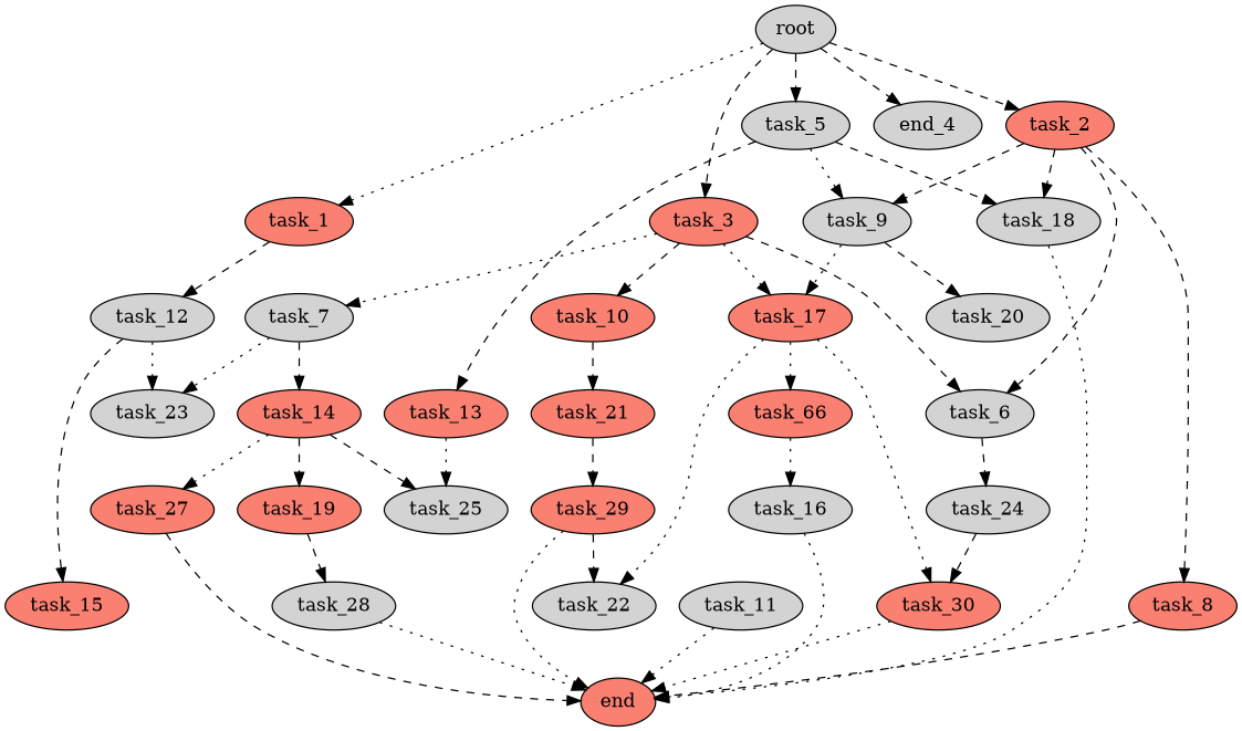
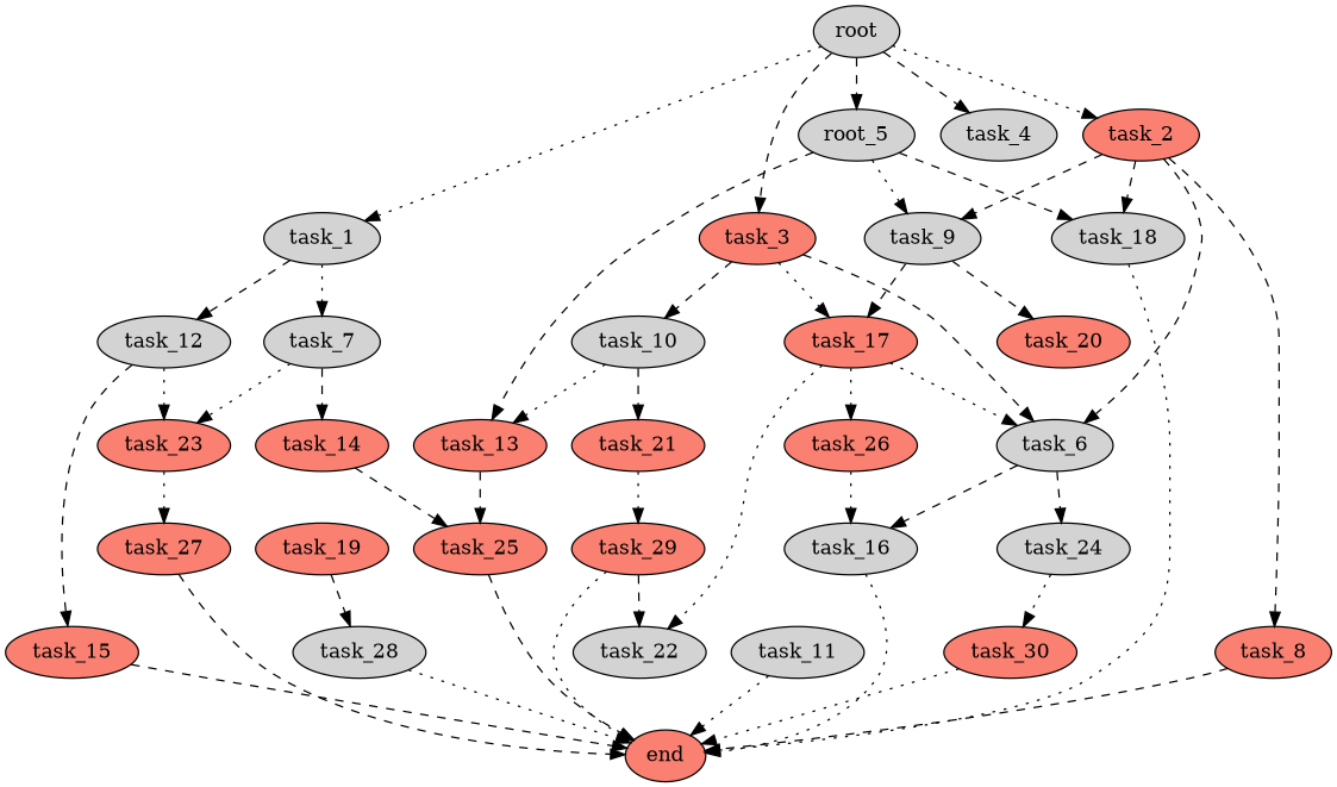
  digraph {
    node [fillcolor=salmon style=filled]
    edge [style=dashed]
    root [fillcolor=lightgrey]
-   task_1
+   task_1 [fillcolor=lightgrey]
    task_2
    task_3
-   task_4 [fillcolor=lightgrey label=end_4]
-   task_5 [fillcolor=lightgrey]
+   task_4 [fillcolor=lightgrey]
+   task_5 [fillcolor=lightgrey label=root_5]
    task_12 [fillcolor=lightgrey]
    task_6 [fillcolor=lightgrey]
    task_8
    task_9 [fillcolor=lightgrey]
    task_18 [fillcolor=lightgrey]
    task_7 [fillcolor=lightgrey]
-   task_10
+   task_10 [fillcolor=lightgrey]
    task_17
    task_13
-   task_23 [fillcolor=lightgrey]
+   task_23
    task_15
    task_16 [fillcolor=lightgrey]
    task_24 [fillcolor=lightgrey]
    end
-   task_20 [fillcolor=lightgrey]
+   task_20
    task_11 [fillcolor=lightgrey]
    task_14
    task_21
-   task_25 [fillcolor=lightgrey]
+   task_25
    task_19
    task_22 [fillcolor=lightgrey]
-   task_26 [label=task_66]
+   task_26
    task_30
    task_27
    task_29
    task_28 [fillcolor=lightgrey]
    root -> task_1 [style=dotted]
-   root -> task_2
+   root -> task_2 [style=dotted]
    root -> task_3
    root -> task_4
    root -> task_5
    task_1 -> task_12
    task_2 -> task_6
    task_2 -> task_8
    task_2 -> task_9
    task_2 -> task_18
    task_3 -> task_6
-   task_3 -> task_7 [style=dotted]
+   task_1 -> task_7 [style=dotted]
    task_3 -> task_10
    task_3 -> task_17 [style=dotted]
    task_5 -> task_9 [style=dotted]
    task_5 -> task_18
    task_5 -> task_13
    task_12 -> task_23 [style=dotted]
    task_12 -> task_15
+   task_6 -> task_16
    task_6 -> task_24
    task_8 -> end
-   task_9 -> task_17 [style=dotted]
+   task_9 -> task_17
    task_9 -> task_20
    task_18 -> end [style=dotted]
    task_7 -> task_23 [style=dotted]
    task_7 -> task_14
+   task_10 -> task_13 [style=dotted]
    task_10 -> task_21
    task_17 -> task_22 [style=dotted]
    task_17 -> task_26 [style=dotted]
-   task_17 -> task_30 [style=dotted]
-   task_13 -> task_25 [style=dotted]
-   task_14 -> task_27 [style=dotted]
+   task_17 -> task_6 [style=dotted]
+   task_13 -> task_25
+   task_23 -> task_27 [style=dotted]
+   task_15 -> end
    task_16 -> end [style=dotted]
-   task_24 -> task_30
+   task_24 -> task_30 [style=dotted]
    task_11 -> end [style=dotted]
    task_14 -> task_25
-   task_14 -> task_19
-   task_21 -> task_29
+   task_21 -> task_29 [style=dotted]
+   task_25 -> end
    task_19 -> task_28
    task_26 -> task_16 [style=dotted]
    task_30 -> end [style=dotted]
    task_27 -> end
    task_29 -> end [style=dotted]
    task_29 -> task_22
    task_28 -> end [style=dotted]
  }
